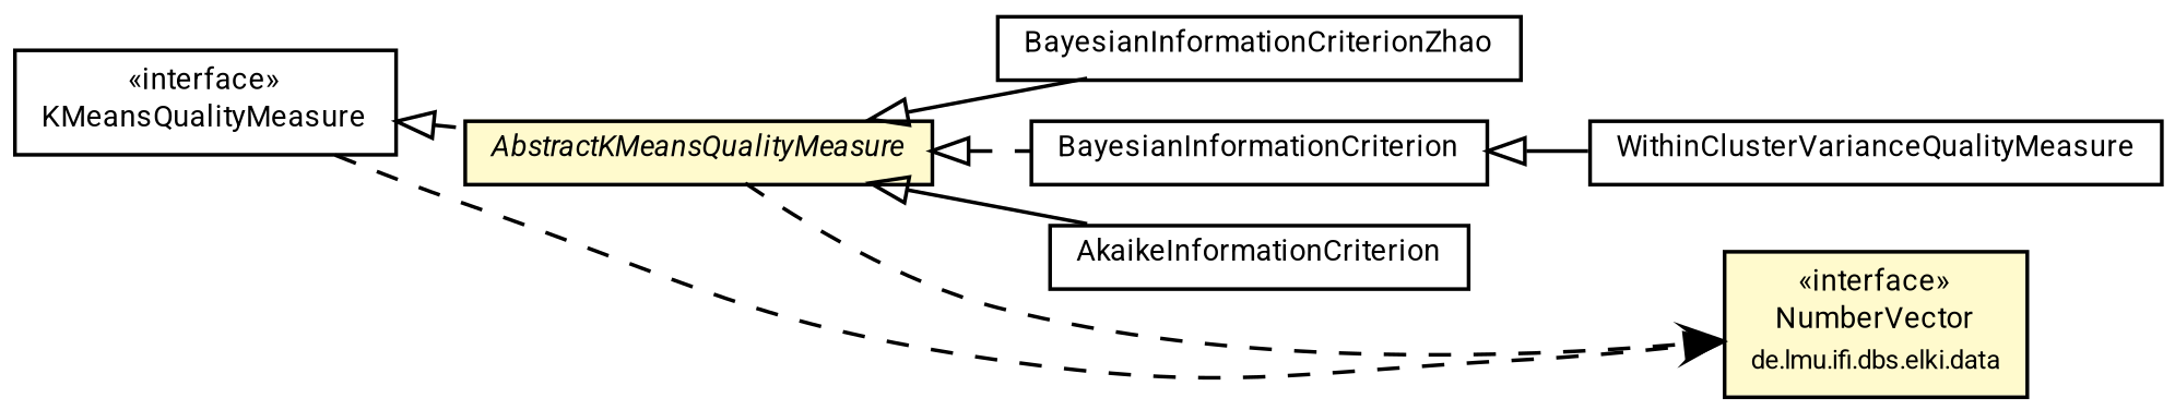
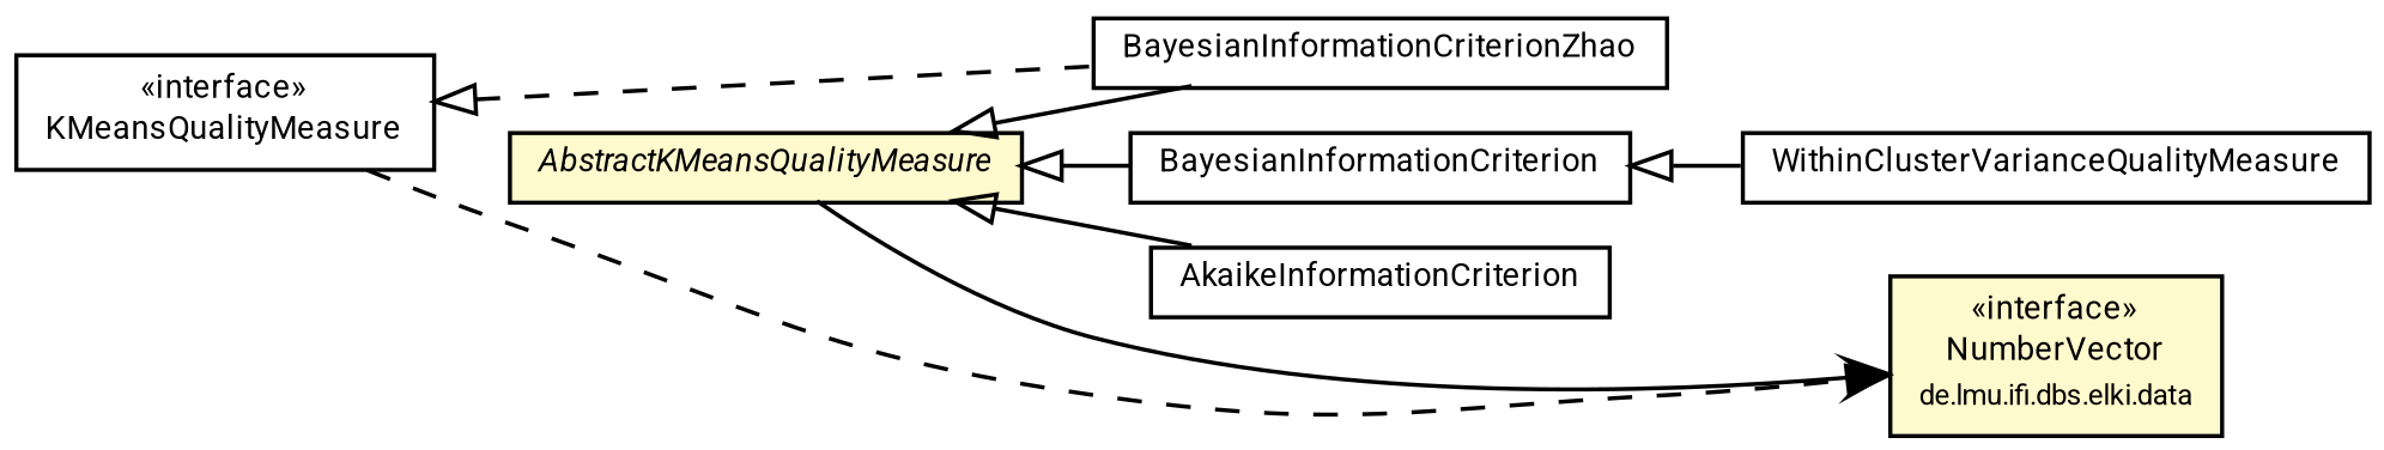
  digraph {
    nodesep=0.15
    rankdir=LR
    ranksep=0.25
    node [fontcolor=black fontname=Roboto fontsize=8 margin=0 shape=plaintext]
    edge [arrowtail=empty color=black dir=back fontname=Roboto fontsize=7 labelfontname=Roboto labelfontsize=7 weight=10]
    n1 [height=0 label=<<table title="de.lmu.ifi.dbs.elki.algorithm.clustering.kmeans.quality.BayesianInformationCriterion" border="0" cellborder="1" cellspacing="0" cellpadding="2" href="BayesianInformationCriterion.html" target="_parent"> 		<tr><td><table border="0" cellspacing="0" cellpadding="1"> 		<tr><td align="center" balign="center"> <font face="Roboto">BayesianInformationCriterion</font> </td></tr> 		</table></td></tr> 		</table>> width=0]
    n2 [height=0 label=<<table title="de.lmu.ifi.dbs.elki.algorithm.clustering.kmeans.quality.WithinClusterVarianceQualityMeasure" border="0" cellborder="1" cellspacing="0" cellpadding="2" href="WithinClusterVarianceQualityMeasure.html" target="_parent"> 		<tr><td><table border="0" cellspacing="0" cellpadding="1"> 		<tr><td align="center" balign="center"> <font face="Roboto">WithinClusterVarianceQualityMeasure</font> </td></tr> 		</table></td></tr> 		</table>> width=0]
    n3 [height=0 label=<<table title="de.lmu.ifi.dbs.elki.algorithm.clustering.kmeans.quality.BayesianInformationCriterionZhao" border="0" cellborder="1" cellspacing="0" cellpadding="2" href="BayesianInformationCriterionZhao.html" target="_parent"> 		<tr><td><table border="0" cellspacing="0" cellpadding="1"> 		<tr><td align="center" balign="center"> <font face="Roboto">BayesianInformationCriterionZhao</font> </td></tr> 		</table></td></tr> 		</table>> width=0]
    n4 [height=0 label=<<table title="de.lmu.ifi.dbs.elki.algorithm.clustering.kmeans.quality.AbstractKMeansQualityMeasure" border="0" cellborder="1" cellspacing="0" cellpadding="2" bgcolor="lemonChiffon" href="AbstractKMeansQualityMeasure.html" target="_parent"> 		<tr><td><table border="0" cellspacing="0" cellpadding="1"> 		<tr><td align="center" balign="center"> <font face="Roboto"><i>AbstractKMeansQualityMeasure</i></font> </td></tr> 		</table></td></tr> 		</table>> width=0]
    n5 [height=0 label=<<table title="de.lmu.ifi.dbs.elki.algorithm.clustering.kmeans.quality.AkaikeInformationCriterion" border="0" cellborder="1" cellspacing="0" cellpadding="2" href="AkaikeInformationCriterion.html" target="_parent"> 		<tr><td><table border="0" cellspacing="0" cellpadding="1"> 		<tr><td align="center" balign="center"> <font face="Roboto">AkaikeInformationCriterion</font> </td></tr> 		</table></td></tr> 		</table>> width=0]
    n6 [height=0 label=<<table title="de.lmu.ifi.dbs.elki.data.NumberVector" border="0" cellborder="1" cellspacing="0" cellpadding="2" bgcolor="LemonChiffon" href="../../../../data/NumberVector.html" target="_parent"> 		<tr><td><table border="0" cellspacing="0" cellpadding="1"> 		<tr><td align="center" balign="center"> &#171;interface&#187; </td></tr> 		<tr><td align="center" balign="center"> <font face="Roboto">NumberVector</font> </td></tr> 		<tr><td align="center" balign="center"> <font face="Roboto" point-size="7.0">de.lmu.ifi.dbs.elki.data</font> </td></tr> 		</table></td></tr> 		</table>> width=0]
    n7 [height=0 label=<<table title="de.lmu.ifi.dbs.elki.algorithm.clustering.kmeans.quality.KMeansQualityMeasure" border="0" cellborder="1" cellspacing="0" cellpadding="2" href="KMeansQualityMeasure.html" target="_parent"> 		<tr><td><table border="0" cellspacing="0" cellpadding="1"> 		<tr><td align="center" balign="center"> &#171;interface&#187; </td></tr> 		<tr><td align="center" balign="center"> <font face="Roboto">KMeansQualityMeasure</font> </td></tr> 		</table></td></tr> 		</table>> width=0]
    n1 -> n2
-   n4 -> n1 [style=dashed]
+   n4 -> n1
    n4 -> n3
    n4 -> n5
-   n4 -> n6 [arrowhead=open style=dashed weight=0 arrowtail="" dir=""]
-   n7 -> n4 [style=dashed weight=9]
+   n4 -> n6 [arrowhead=open style=solid weight=0 arrowtail="" dir=""]
+   n7 -> n3 [style=dashed weight=9]
    n7 -> n6 [arrowhead=normal style=dashed weight=0 arrowtail="" dir=""]
  }
